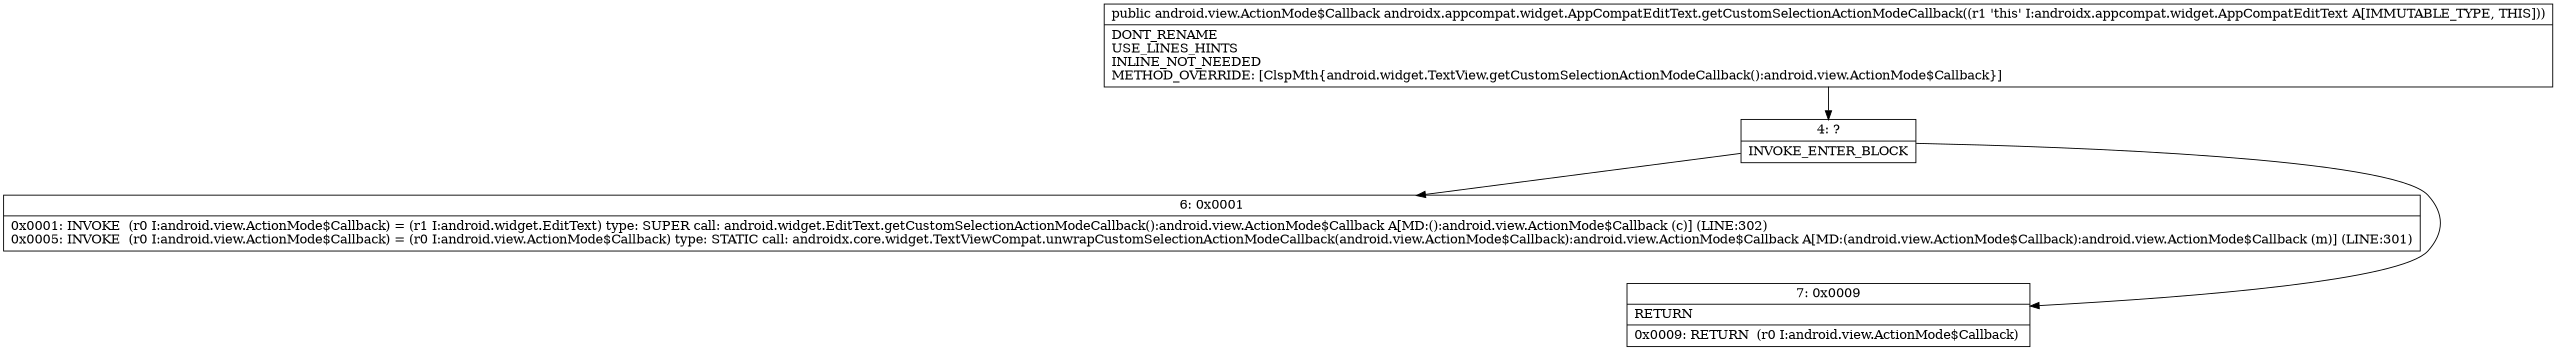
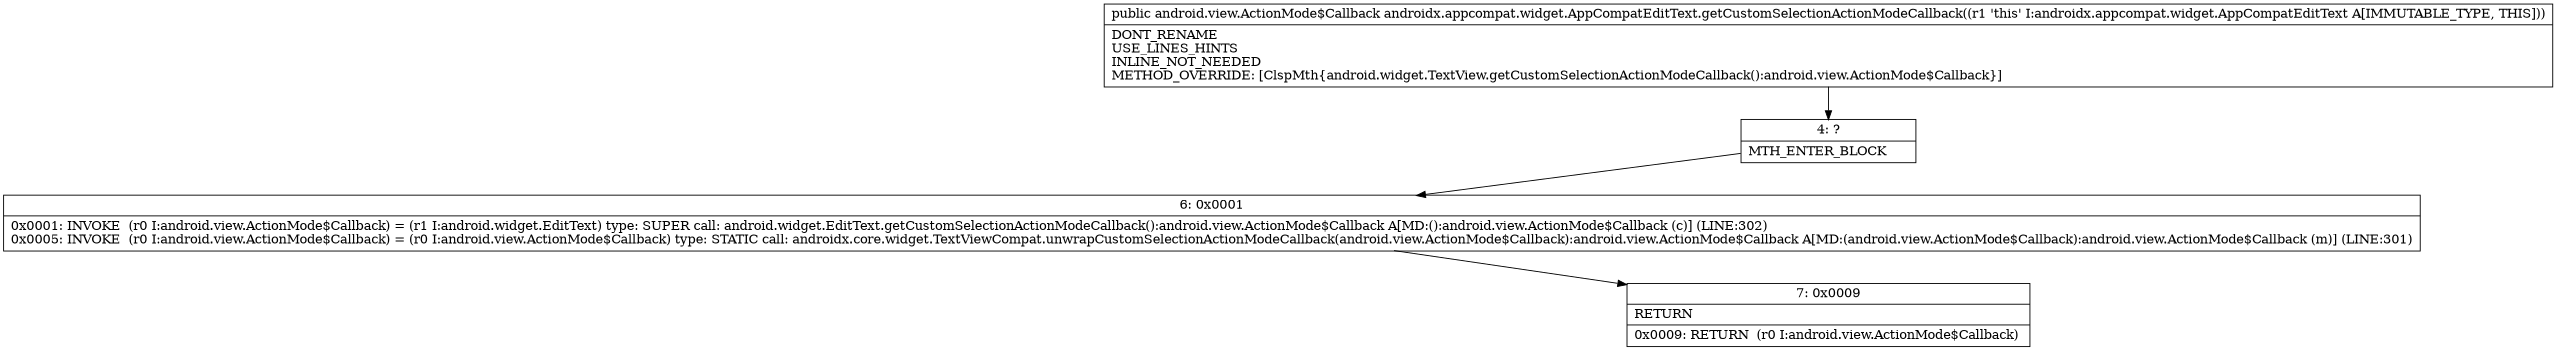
  digraph {
    fontname="DejaVu Serif"
    node [fontname="DejaVu Serif" shape=record]
    edge [fontname="DejaVu Serif"]
-   n1 [label="{4\:\ ?|INVOKE_ENTER_BLOCK\l}"]
+   n1 [label="{4\:\ ?|MTH_ENTER_BLOCK\l}"]
    n2 [label="{6\:\ 0x0001|0x0001: INVOKE  (r0 I:android.view.ActionMode$Callback) = (r1 I:android.widget.EditText) type: SUPER call: android.widget.EditText.getCustomSelectionActionModeCallback():android.view.ActionMode$Callback A[MD:():android.view.ActionMode$Callback (c)] (LINE:302)\l0x0005: INVOKE  (r0 I:android.view.ActionMode$Callback) = (r0 I:android.view.ActionMode$Callback) type: STATIC call: androidx.core.widget.TextViewCompat.unwrapCustomSelectionActionModeCallback(android.view.ActionMode$Callback):android.view.ActionMode$Callback A[MD:(android.view.ActionMode$Callback):android.view.ActionMode$Callback (m)] (LINE:301)\l}"]
    n3 [label="{7\:\ 0x0009|RETURN\l|0x0009: RETURN  (r0 I:android.view.ActionMode$Callback) \l}"]
    n4 [label="{public android.view.ActionMode$Callback androidx.appcompat.widget.AppCompatEditText.getCustomSelectionActionModeCallback((r1 'this' I:androidx.appcompat.widget.AppCompatEditText A[IMMUTABLE_TYPE, THIS]))  | DONT_RENAME\lUSE_LINES_HINTS\lINLINE_NOT_NEEDED\lMETHOD_OVERRIDE: [ClspMth\{android.widget.TextView.getCustomSelectionActionModeCallback():android.view.ActionMode$Callback\}]\l}"]
    n1 -> n2
-   n1 -> n3
+   n2 -> n3
    n4 -> n1
  }
